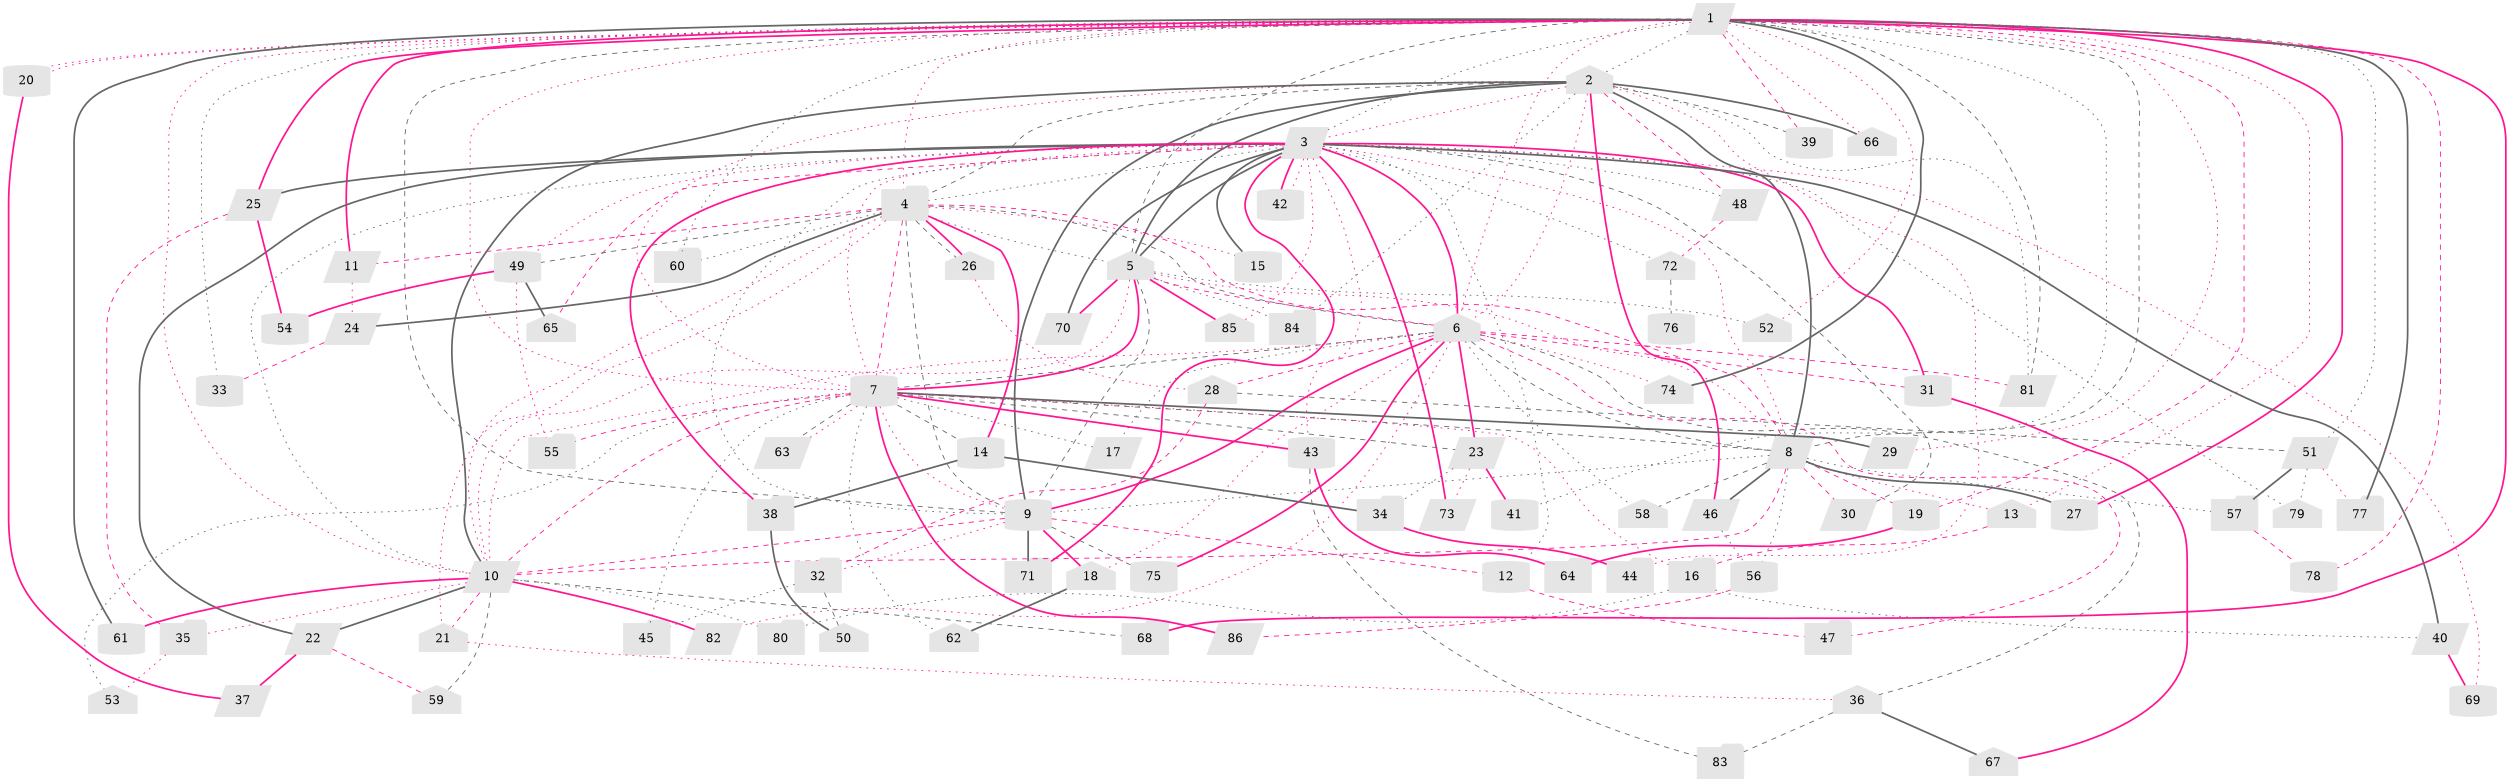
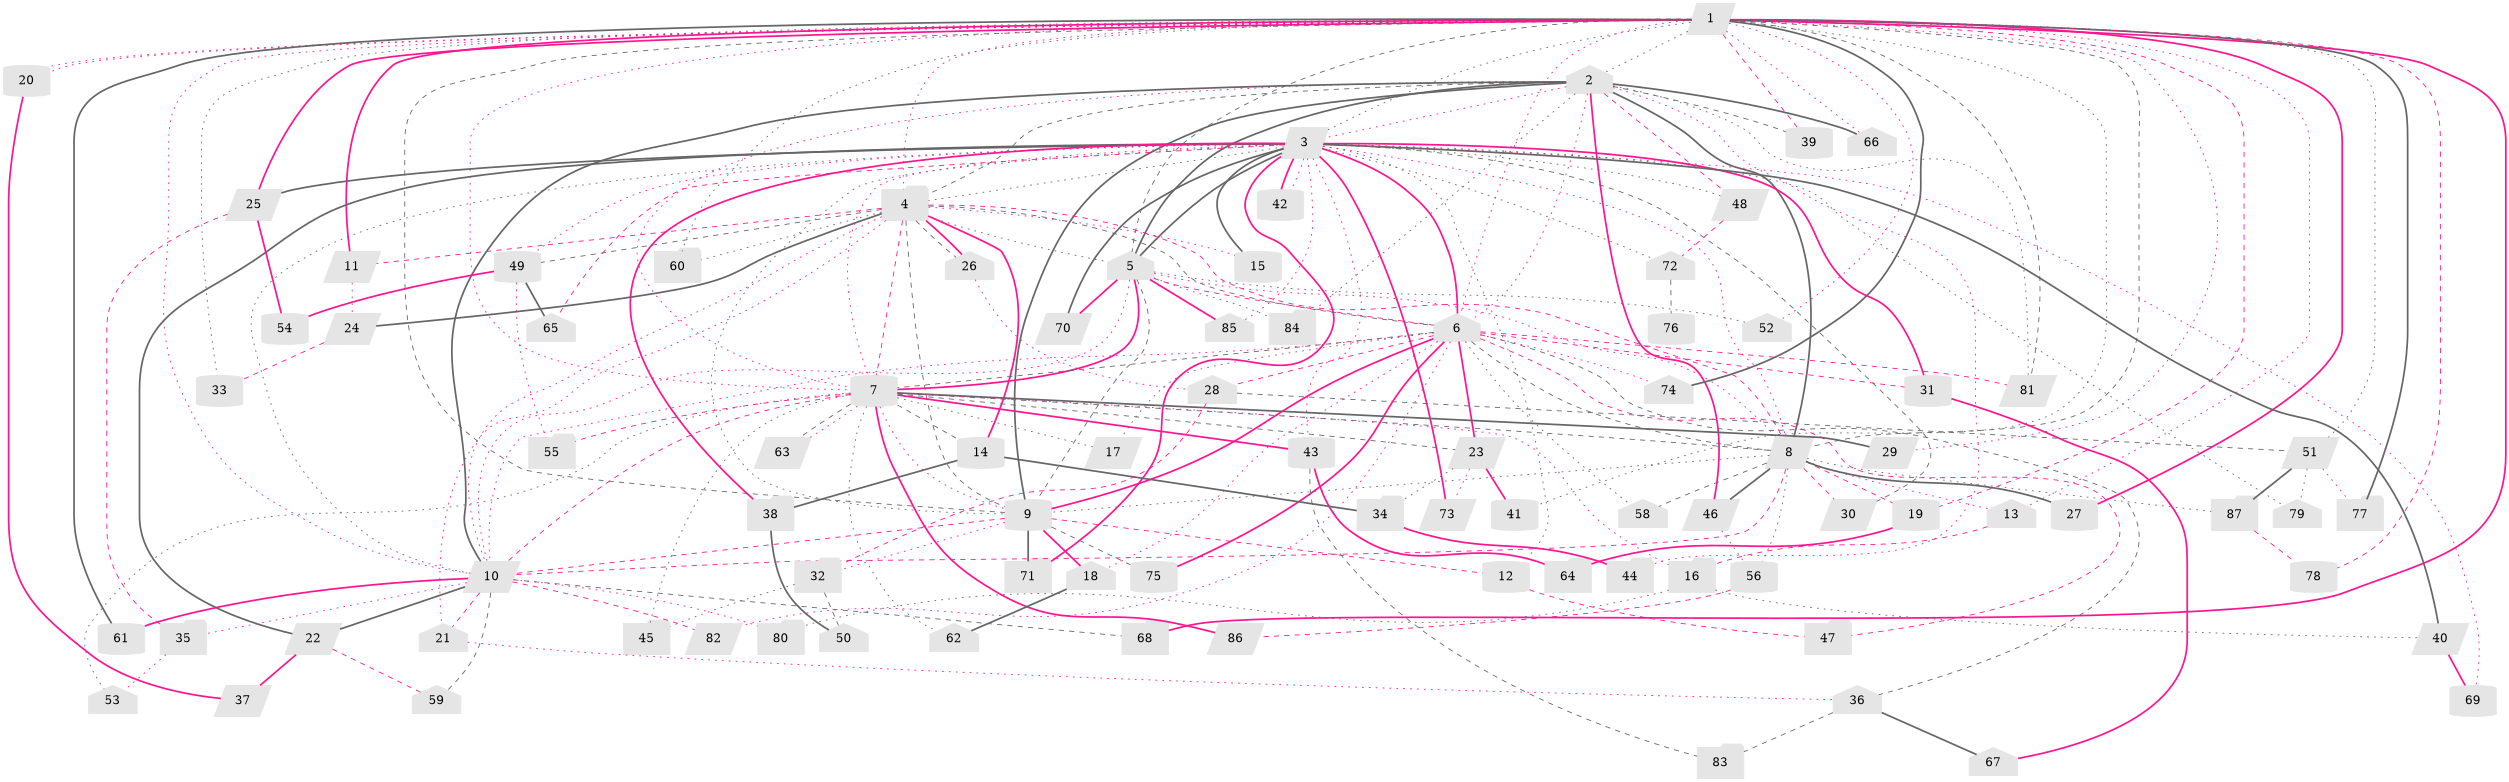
  graph {
    node [color=gray90 shape=parallelogram style=filled]
    edge [color=deeppink style=dotted]
    2 [shape=house]
    1
    3
    4 [shape=folder]
    5 [shape=house]
    6 [shape=house]
    7 [shape=cylinder]
    8
    9 [shape=cylinder]
    10
    11
    13 [shape=house]
    19 [shape=cylinder]
    20 [shape=cylinder]
    25
    27 [shape=cylinder]
    29
    33 [shape=cylinder]
    39 [shape=cylinder]
    41 [shape=cylinder]
    51
    52 [shape=house]
    60 [shape=folder]
    61 [shape=cylinder]
    66 [shape=house]
    68 [shape=folder]
    74 [shape=house]
    77 [shape=folder]
    78 [shape=cylinder]
    81
    44 [shape=folder]
    46
    48
    84 [shape=folder]
    12 [shape=cylinder]
    15 [shape=cylinder]
    22
    30
    31 [shape=cylinder]
    38 [shape=folder]
    40
    42 [shape=cylinder]
    43 [shape=cylinder]
    49 [shape=cylinder]
    65 [shape=house]
    69 [shape=cylinder]
    70
    71 [shape=folder]
    72 [shape=house]
    73
    79 [shape=house]
    85 [shape=house]
    14 [shape=cylinder]
    21 [shape=house]
    24
    26 [shape=house]
    17
    18 [shape=house]
    23
    28 [shape=house]
    36 [shape=house]
    47 [shape=folder]
    58 [shape=house]
    75 [shape=cylinder]
    82
    16 [shape=folder]
    45 [shape=folder]
    53 [shape=house]
    55 [shape=folder]
    62 [shape=house]
    63
    86
    56 [shape=cylinder]
-   57 [shape=folder]
+   57 [shape=folder label=87]
    32 [shape=folder]
    35 [shape=folder]
    59 [shape=house]
    80 [shape=folder]
    64 [shape=folder]
    37
    54 [shape=cylinder]
    76 [shape=cylinder]
    67 [shape=house]
    50 [shape=house]
    83 [shape=folder]
    34 [shape=folder]
    2 -- 3
    2 -- 4 [color=gray40 style=dashed]
    2 -- 5 [color=gray40 style=bold]
    2 -- 6
    2 -- 7
    2 -- 8 [color=gray40 style=bold]
    2 -- 9 [color=gray40 style=bold]
    2 -- 10 [color=gray40 style=bold]
    2 -- 39 [color=gray40 style=dashed]
    2 -- 66 [color=gray40 style=bold]
    2 -- 81 [color=gray40]
    2 -- 44
    2 -- 46 [style=bold]
    2 -- 48 [style=dashed]
    2 -- 84 [color=gray40]
    1 -- 2 [color=gray40]
    1 -- 3 [color=gray40]
    1 -- 4
    1 -- 5 [color=gray40 style=dashed]
    1 -- 6
    1 -- 7
    1 -- 8 [color=gray40 style=dashed]
    1 -- 9 [color=gray40 style=dashed]
    1 -- 10
    1 -- 11 [style=bold]
    1 -- 13
    1 -- 19 [style=dashed]
    1 -- 20
    1 -- 20
    1 -- 25 [style=bold]
    1 -- 27 [style=bold]
    1 -- 29
    1 -- 33 [color=gray40]
    1 -- 39 [style=dashed]
    1 -- 41 [color=gray40]
    1 -- 51 [color=gray40]
    1 -- 52
    1 -- 60 [color=gray40]
    1 -- 61 [color=gray40 style=bold]
    1 -- 66
    1 -- 68 [style=bold]
    1 -- 74 [color=gray40 style=bold]
    1 -- 77 [color=gray40 style=bold]
    1 -- 78 [style=dashed]
    1 -- 81 [color=gray40 style=dashed]
    3 -- 4 [color=gray40]
    3 -- 5 [color=gray40 style=bold]
    3 -- 6 [style=bold]
    3 -- 7
    3 -- 8
    3 -- 9 [color=gray40]
    3 -- 10 [color=gray40]
    3 -- 25 [color=gray40 style=bold]
    3 -- 48 [color=gray40]
    3 -- 12 [color=gray40]
    3 -- 15 [color=gray40 style=bold]
    3 -- 22 [color=gray40 style=bold]
    3 -- 30 [color=gray40 style=dashed]
    3 -- 31 [style=bold]
    3 -- 38 [style=bold]
    3 -- 40 [color=gray40 style=bold]
    3 -- 42 [style=bold]
    3 -- 42
    3 -- 43
    3 -- 49
    3 -- 65 [style=dashed]
    3 -- 69
    3 -- 70 [color=gray40 style=bold]
    3 -- 71 [style=bold]
    3 -- 72 [color=gray40]
    3 -- 73 [style=bold]
    3 -- 79 [color=gray40]
    3 -- 85
    4 -- 5 [color=gray40]
    4 -- 6 [color=gray40 style=dashed]
    4 -- 7 [style=dashed]
    4 -- 8 [style=dashed]
    4 -- 9 [color=gray40 style=dashed]
    4 -- 10
    4 -- 11 [style=dashed]
    4 -- 60 [color=gray40]
    4 -- 15
    4 -- 49 [color=gray40 style=dashed]
    4 -- 14 [style=bold]
    4 -- 21
    4 -- 24 [color=gray40 style=bold]
    4 -- 26 [color=gray40 style=dashed]
    4 -- 26 [style=bold]
    5 -- 6 [style=dashed]
    5 -- 7 [style=bold]
    5 -- 8
    5 -- 9 [color=gray40 style=dashed]
    5 -- 10
    5 -- 52 [color=gray40]
    5 -- 84 [color=gray40]
    5 -- 70 [style=bold]
    5 -- 85 [style=bold]
    6 -- 7 [color=gray40 style=dashed]
    6 -- 8 [color=gray40 style=dashed]
    6 -- 9 [style=bold]
    6 -- 10
    6 -- 74
    6 -- 81 [style=dashed]
    6 -- 31 [style=dashed]
    6 -- 17 [color=gray40]
    6 -- 18
    6 -- 23 [style=bold]
    6 -- 28 [style=dashed]
    6 -- 36 [color=gray40 style=dashed]
    6 -- 47 [style=dashed]
    6 -- 58 [color=gray40]
    6 -- 75 [style=bold]
    6 -- 82
    7 -- 8 [color=gray40 style=dashed]
    7 -- 9
    7 -- 10 [style=dashed]
    7 -- 29 [color=gray40 style=bold]
    7 -- 43 [style=bold]
    7 -- 14 [color=gray40 style=dashed]
    7 -- 17 [color=gray40]
    7 -- 23 [color=gray40 style=dashed]
    7 -- 16
    7 -- 45 [color=gray40]
    7 -- 53 [color=gray40]
    7 -- 55 [style=dashed]
    7 -- 62 [color=gray40]
    7 -- 63 [color=gray40 style=dashed]
    7 -- 63
    7 -- 86 [style=bold]
    8 -- 9 [color=gray40]
    8 -- 10 [style=dashed]
    8 -- 13
    8 -- 19 [style=dashed]
    8 -- 27 [color=gray40 style=bold]
    8 -- 46 [color=gray40 style=bold]
    8 -- 30 [style=dashed]
    8 -- 58 [color=gray40 style=dashed]
    8 -- 56 [color=gray40]
    8 -- 57 [color=gray40]
    9 -- 10 [style=dashed]
    9 -- 12 [style=dashed]
    9 -- 71 [color=gray40 style=bold]
    9 -- 18 [style=bold]
    9 -- 75 [color=gray40 style=dashed]
    9 -- 32
    10 -- 61 [style=bold]
    10 -- 68 [color=gray40 style=dashed]
    10 -- 22 [color=gray40 style=bold]
    10 -- 21 [style=dashed]
-   10 -- 82 [style=bold]
+   10 -- 82 [style=dashed]
    10 -- 35
    10 -- 59 [color=gray40 style=dashed]
-   10 -- 80 [color=gray40]
+   10 -- 80
    11 -- 24
    13 -- 16 [style=dashed]
    19 -- 64 [style=bold]
    20 -- 37 [style=bold]
    25 -- 35 [style=dashed]
    25 -- 54 [style=bold]
    51 -- 77
    51 -- 79 [color=gray40]
    51 -- 57 [color=gray40 style=bold]
    46 -- 56 [color=gray40]
    48 -- 72 [style=dashed]
    12 -- 47 [style=dashed]
    22 -- 59 [style=dashed]
    22 -- 37 [style=bold]
    31 -- 67 [style=bold]
    38 -- 50 [color=gray40 style=bold]
    40 -- 69 [style=bold]
    43 -- 64 [style=bold]
    43 -- 83 [color=gray40 style=dashed]
    49 -- 65 [color=gray40 style=bold]
    49 -- 55
    49 -- 54 [style=bold]
    72 -- 76 [color=gray40 style=dashed]
    14 -- 38 [color=gray40 style=bold]
    14 -- 34 [color=gray40 style=bold]
    21 -- 36
    24 -- 33 [style=dashed]
    26 -- 28
    18 -- 62 [color=gray40 style=bold]
    23 -- 41 [style=bold]
    23 -- 73
    23 -- 34 [color=gray40]
    28 -- 51 [color=gray40 style=dashed]
    28 -- 32 [style=dashed]
    36 -- 67 [color=gray40 style=bold]
    36 -- 83 [color=gray40 style=dashed]
    16 -- 40 [color=gray40]
    16 -- 80 [color=gray40]
    56 -- 86 [style=dashed]
    57 -- 78 [style=dashed]
    32 -- 45 [color=gray40]
    32 -- 50 [color=gray40 style=dashed]
    35 -- 53
    34 -- 44 [style=bold]
  }
